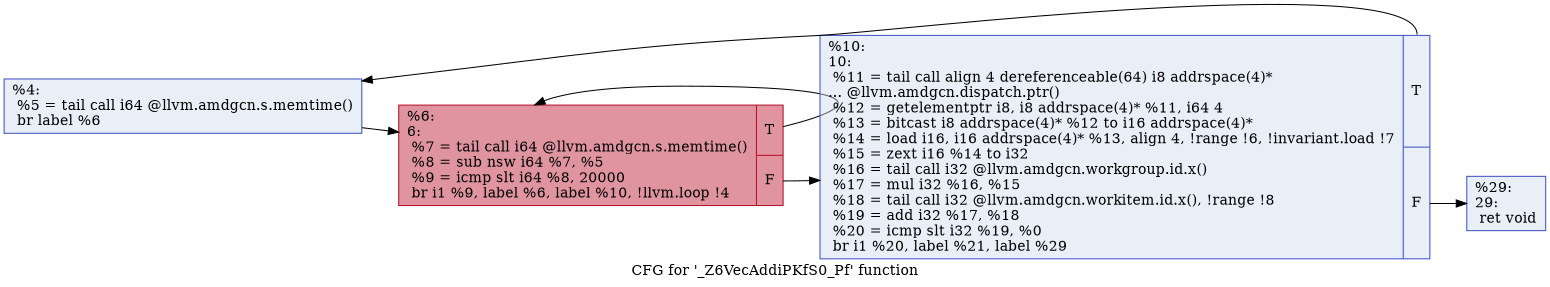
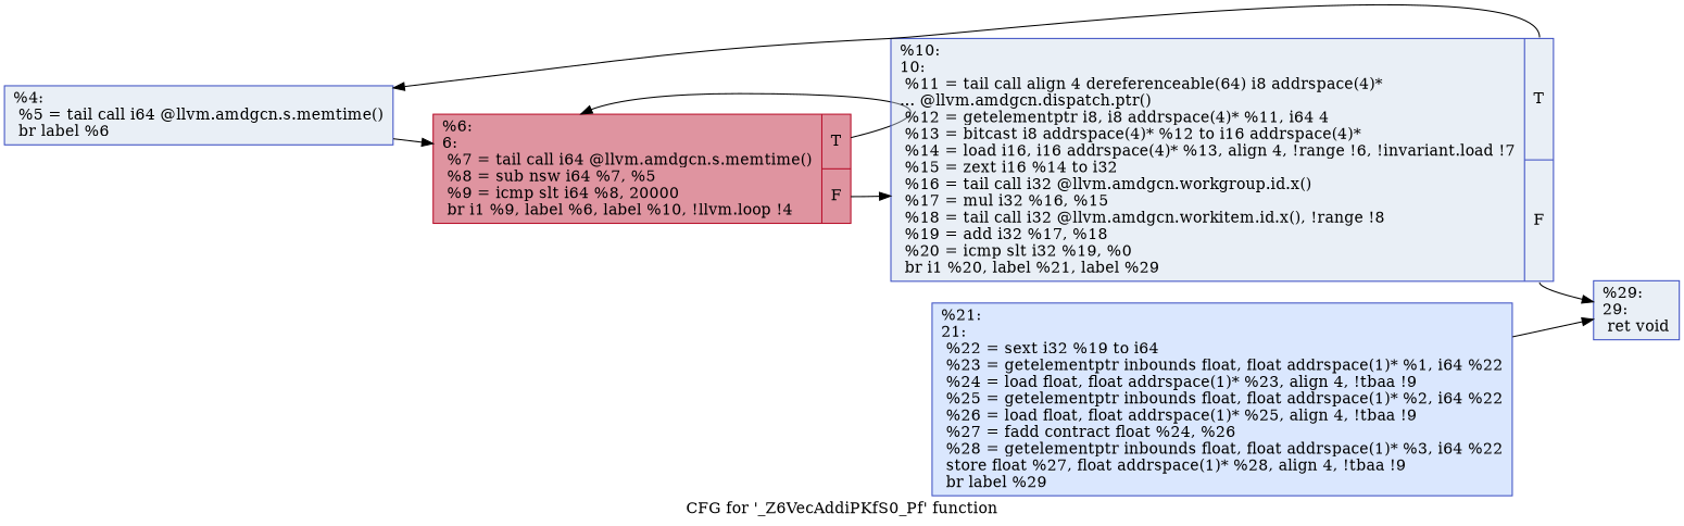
  digraph {
    label="CFG for '_Z6VecAddiPKfS0_Pf' function"
    rankdir=LR
    node [color="#3d50c3ff" fillcolor="#cedaeb70" shape=record style=filled]
    n1 [label="{%4:\l  %5 = tail call i64 @llvm.amdgcn.s.memtime()\l  br label %6\l}"]
    n2 [color="#b70d28ff" fillcolor="#b70d2870" label="{%6:\l6:                                                \l  %7 = tail call i64 @llvm.amdgcn.s.memtime()\l  %8 = sub nsw i64 %7, %5\l  %9 = icmp slt i64 %8, 20000\l  br i1 %9, label %6, label %10, !llvm.loop !4\l|{<s0>T|<s1>F}}"]
    n3 [label="{%10:\l10:                                               \l  %11 = tail call align 4 dereferenceable(64) i8 addrspace(4)*\l... @llvm.amdgcn.dispatch.ptr()\l  %12 = getelementptr i8, i8 addrspace(4)* %11, i64 4\l  %13 = bitcast i8 addrspace(4)* %12 to i16 addrspace(4)*\l  %14 = load i16, i16 addrspace(4)* %13, align 4, !range !6, !invariant.load !7\l  %15 = zext i16 %14 to i32\l  %16 = tail call i32 @llvm.amdgcn.workgroup.id.x()\l  %17 = mul i32 %16, %15\l  %18 = tail call i32 @llvm.amdgcn.workitem.id.x(), !range !8\l  %19 = add i32 %17, %18\l  %20 = icmp slt i32 %19, %0\l  br i1 %20, label %21, label %29\l|{<s0>T|<s1>F}}"]
    n4 [label="{%29:\l29:                                               \l  ret void\l}"]
+   n5 [fillcolor="#abc8fd70" label="{%21:\l21:                                               \l  %22 = sext i32 %19 to i64\l  %23 = getelementptr inbounds float, float addrspace(1)* %1, i64 %22\l  %24 = load float, float addrspace(1)* %23, align 4, !tbaa !9\l  %25 = getelementptr inbounds float, float addrspace(1)* %2, i64 %22\l  %26 = load float, float addrspace(1)* %25, align 4, !tbaa !9\l  %27 = fadd contract float %24, %26\l  %28 = getelementptr inbounds float, float addrspace(1)* %3, i64 %22\l  store float %27, float addrspace(1)* %28, align 4, !tbaa !9\l  br label %29\l}"]
    n1 -> n2
    n2 -> n2 [tailport=s0]
    n2 -> n3 [tailport=s1]
    n3 -> n1 [tailport=s0]
    n3 -> n4 [tailport=s1]
+   n5 -> n4
  }
